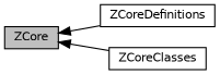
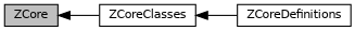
  digraph {
    rankdir=LR
    node [color=black fillcolor=white fontname=Helvetica fontsize=10 shape=box style=filled]
    edge [dir=back fontname=Helvetica fontsize=10 labelfontname=Helvetica labelfontsize=10 shape=plaintext style=solid]
    n1 [height=0.2 label=ZCoreDefinitions width=0.4]
    n2 [fillcolor=grey75 fontcolor=black height=0.2 label=ZCore width=0.4]
    n3 [height=0.2 label=ZCoreClasses width=0.4]
-   n2 -> n1
+   n3 -> n1
    n2 -> n3
  }
